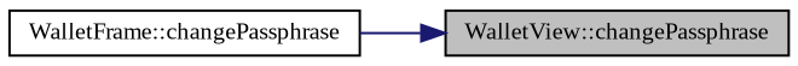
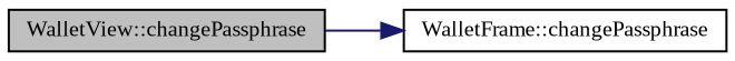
  digraph {
    rankdir=RL
    fontname="Liberation Serif"
    node [color=black fontname="Liberation Serif" fontsize=10 shape=record style=filled]
    n1 [fillcolor=grey75 fontcolor=black height=0.2 label="WalletView::changePassphrase" width=0.4]
    n2 [fillcolor=white height=0.2 label="WalletFrame::changePassphrase" width=0.4]
-   n1 -> n2 [color=midnightblue dir=back fontname="Liberation Serif" fontsize=10 labelfontname=Helvetica labelfontsize=10 style=solid]
+   n2 -> n1 [color=midnightblue dir=back fontname="Liberation Serif" fontsize=10 labelfontname=Helvetica labelfontsize=10 style=solid]
  }
